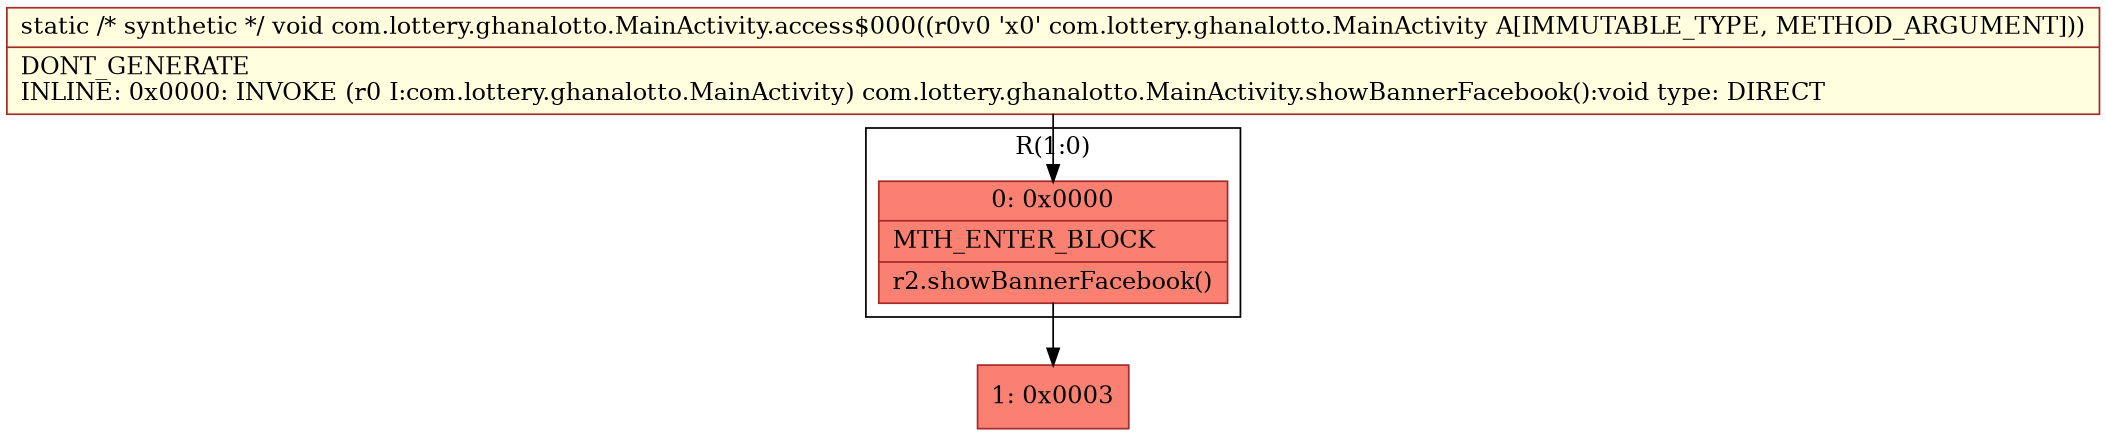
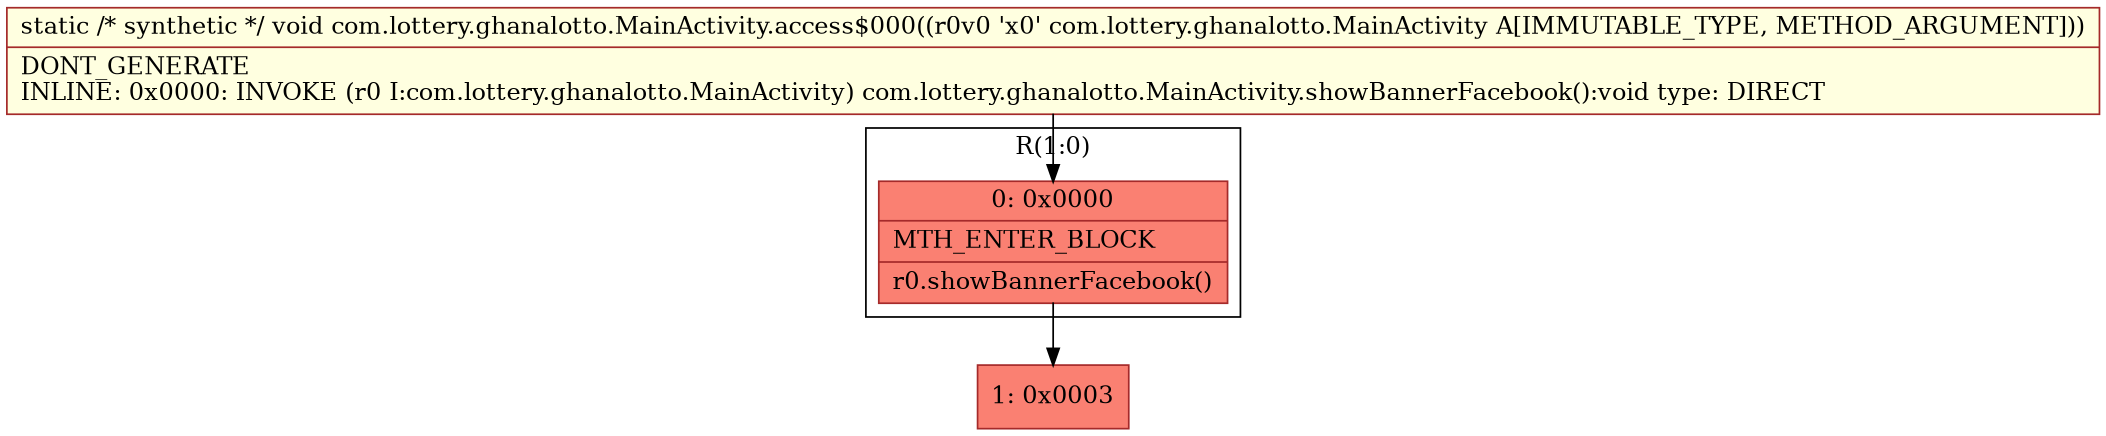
  digraph {
    node [color=brown shape=record style=filled fillcolor=salmon]
    edge [style=solid]
-   n1 [label="{0\:\ 0x0000|MTH_ENTER_BLOCK\l|r2.showBannerFacebook()\l}"]
+   n1 [label="{0\:\ 0x0000|MTH_ENTER_BLOCK\l|r0.showBannerFacebook()\l}"]
    n2 [label="{1\:\ 0x0003}"]
    n3 [label="{static \/* synthetic *\/ void com.lottery.ghanalotto.MainActivity.access$000((r0v0 'x0' com.lottery.ghanalotto.MainActivity A[IMMUTABLE_TYPE, METHOD_ARGUMENT]))  | DONT_GENERATE\lINLINE: 0x0000: INVOKE  (r0 I:com.lottery.ghanalotto.MainActivity) com.lottery.ghanalotto.MainActivity.showBannerFacebook():void type: DIRECT\l}" fillcolor=lightyellow]
    subgraph cluster_1 {
      label="R(1:0)"
      n1
    }
    n1 -> n2
    n3 -> n1
  }
